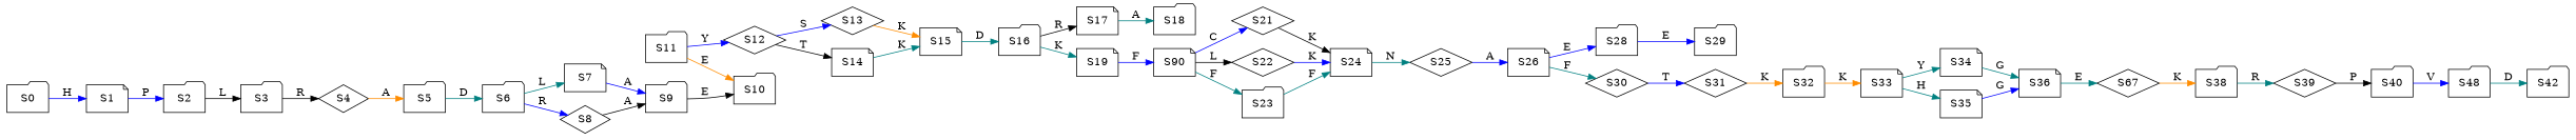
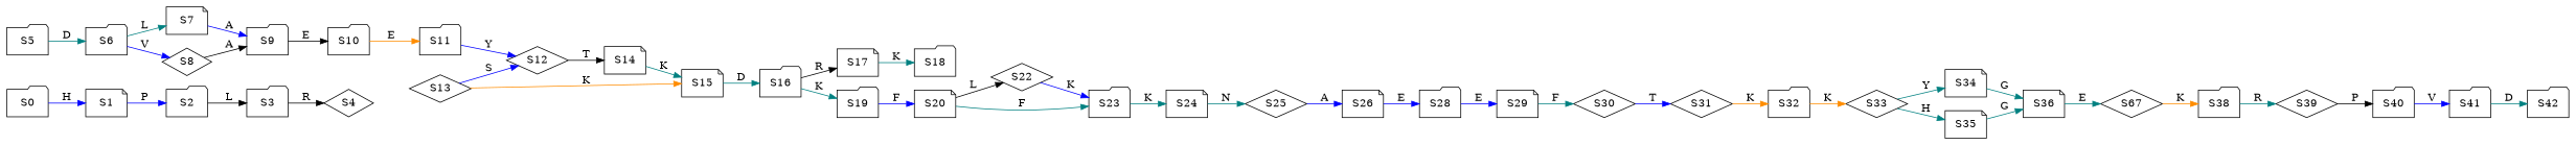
  strict digraph {
    rankdir=LR
    node [shape=folder]
    edge [color=teal]
    S1 [shape=note]
    S0
    S2
    S3
    S4 [shape=diamond]
    S5
    S6
    S7 [shape=note]
    S8 [shape=diamond]
    S9
    S10
    S11
    S12 [shape=diamond]
    S13 [shape=diamond]
    S14 [shape=note]
    S15 [shape=note]
    S16
    S17 [shape=note]
-   S19 [shape=note]
+   S19
    S18
-   S20 [shape=note label=S90]
-   S21 [shape=diamond]
+   S20 [shape=note]
    S22 [shape=diamond]
    S23
    S24 [shape=note]
    S25 [shape=diamond]
    S26 [shape=note]
    S28
-   S29
+   S29 [shape=note]
    S30 [shape=diamond]
    S31 [shape=diamond]
    S32
-   S33 [shape=note]
+   S33 [shape=diamond]
    S34 [shape=note]
    S35 [shape=note]
    S36 [shape=note]
    n37 [label=S67 shape=diamond]
    S38
    S39 [shape=diamond]
    S40
-   S41 [label=S48]
+   S41
    S42
    S1 -> S2 [color=blue label=P]
    S0 -> S1 [color=blue label=H]
    S2 -> S3 [color=black label=L]
    S3 -> S4 [color=black label=R]
-   S4 -> S5 [color=darkorange label=A]
    S5 -> S6 [label=D]
    S6 -> S7 [label=L]
-   S6 -> S8 [color=blue label=R]
+   S6 -> S8 [color=blue label=V]
    S7 -> S9 [color=blue label=A]
    S8 -> S9 [color=black label=A]
    S9 -> S10 [color=black label=E]
-   S11 -> S10 [color=darkorange label=E]
+   S10 -> S11 [color=darkorange label=E]
    S11 -> S12 [color=blue label=Y]
-   S12 -> S13 [color=blue label=S]
+   S13 -> S12 [color=blue label=S]
    S12 -> S14 [color=black label=T]
    S13 -> S15 [color=darkorange label=K]
    S14 -> S15 [label=K]
    S15 -> S16 [label=D]
    S16 -> S17 [color=black label=R]
    S16 -> S19 [label=K]
-   S17 -> S18 [label=A]
+   S17 -> S18 [label=K]
    S19 -> S20 [color=blue label=F]
-   S20 -> S21 [color=blue label=C]
    S20 -> S22 [color=black label=L]
    S20 -> S23 [label=F]
-   S21 -> S24 [color=black label=K]
-   S22 -> S24 [color=blue label=K]
-   S23 -> S24 [label=F]
+   S22 -> S23 [color=blue label=K]
+   S23 -> S24 [label=K]
    S24 -> S25 [label=N]
    S25 -> S26 [color=blue label=A]
    S26 -> S28 [color=blue label=E]
    S28 -> S29 [color=blue label=E]
-   S26 -> S30 [label=F]
+   S29 -> S30 [label=F]
    S30 -> S31 [color=blue label=T]
    S31 -> S32 [color=darkorange label=K]
    S32 -> S33 [color=darkorange label=K]
    S33 -> S34 [label=Y]
    S33 -> S35 [label=H]
    S34 -> S36 [label=G]
-   S35 -> S36 [color=blue label=G]
+   S35 -> S36 [label=G]
    S36 -> n37 [label=E]
    n37 -> S38 [color=darkorange label=K]
    S38 -> S39 [label=R]
    S39 -> S40 [color=black label=P]
    S40 -> S41 [color=blue label=V]
    S41 -> S42 [label=D]
  }
